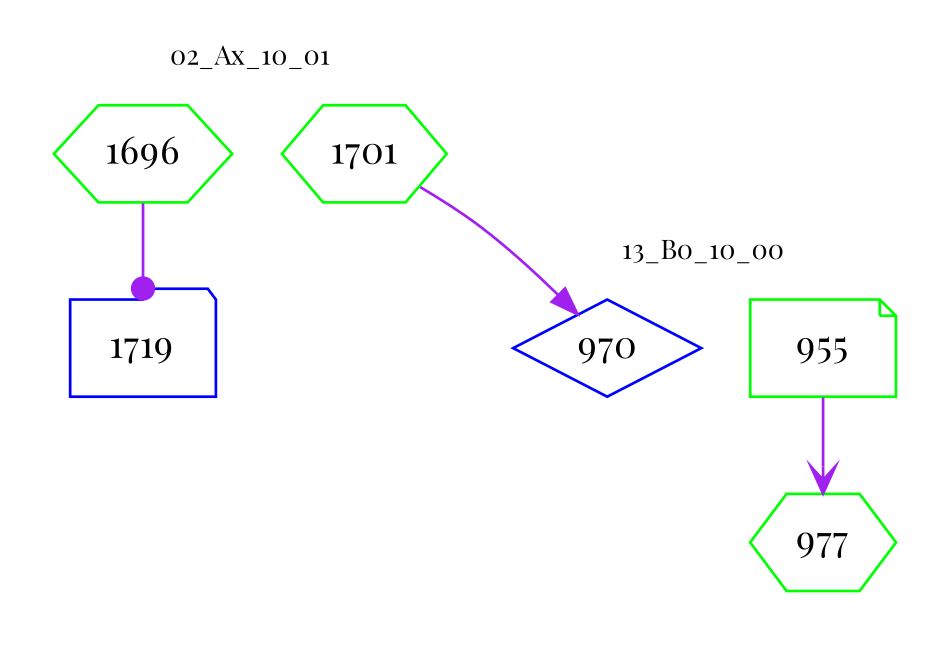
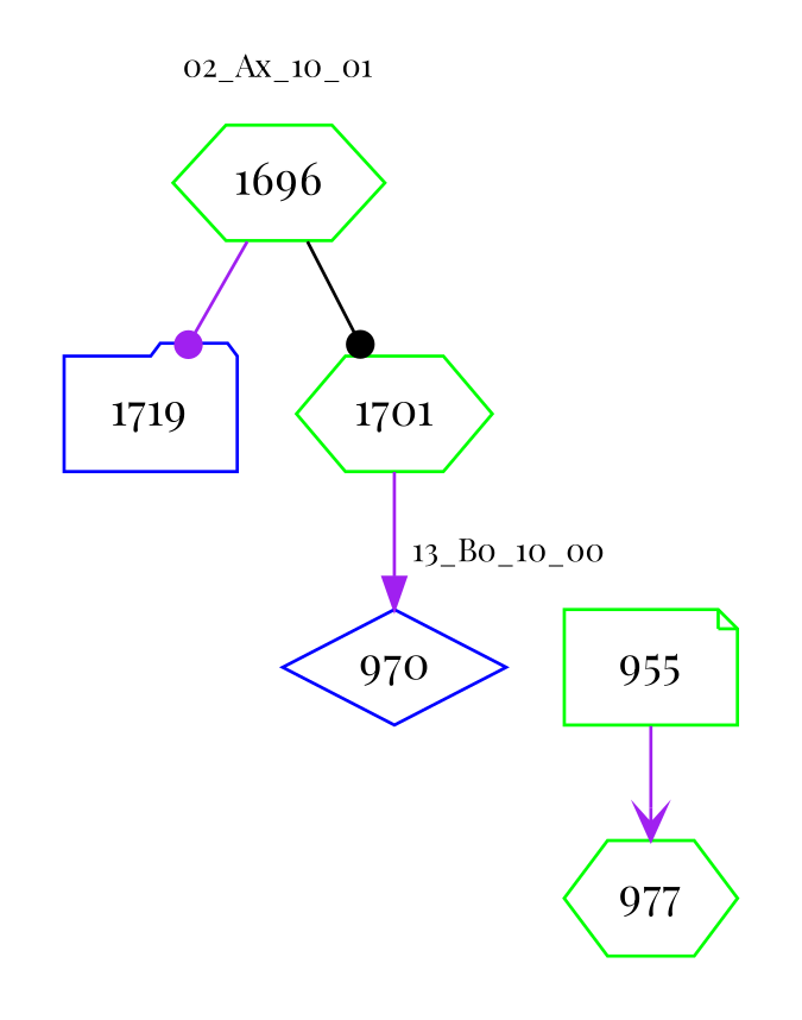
  digraph {
    fontname="Playfair Display"
    node [color=green fontname="Playfair Display" shape=hexagon]
    edge [arrowhead=dot color=purple fontname="Playfair Display"]
    n1 [label=1696]
    n2 [color=blue label=1719 shape=folder]
    n3 [label=1701]
    n4 [label=955 shape=note]
    n5 [label=977]
    n6 [color=blue label=970 shape=diamond]
    subgraph cluster_1 {
      color=white
      fontsize=10
      label="02_Ax_10_01"
      n1
      n2
      n3
    }
    subgraph cluster_2 {
      color=white
      fontsize=10
      label="13_B0_10_00"
      n4
      n5
      n6
    }
    n1 -> n2
+   n1 -> n3 [color=black]
    n3 -> n6 [arrowhead=normal]
    n4 -> n5 [arrowhead=vee]
  }
